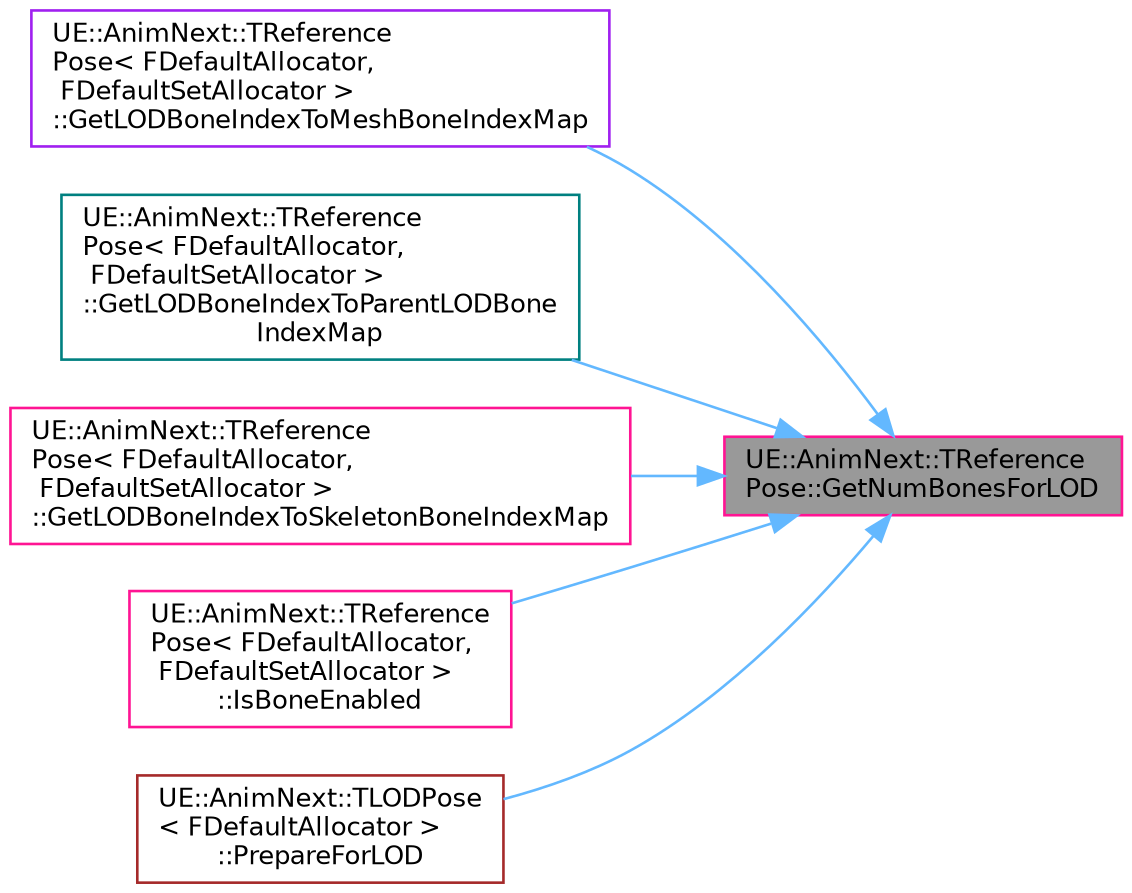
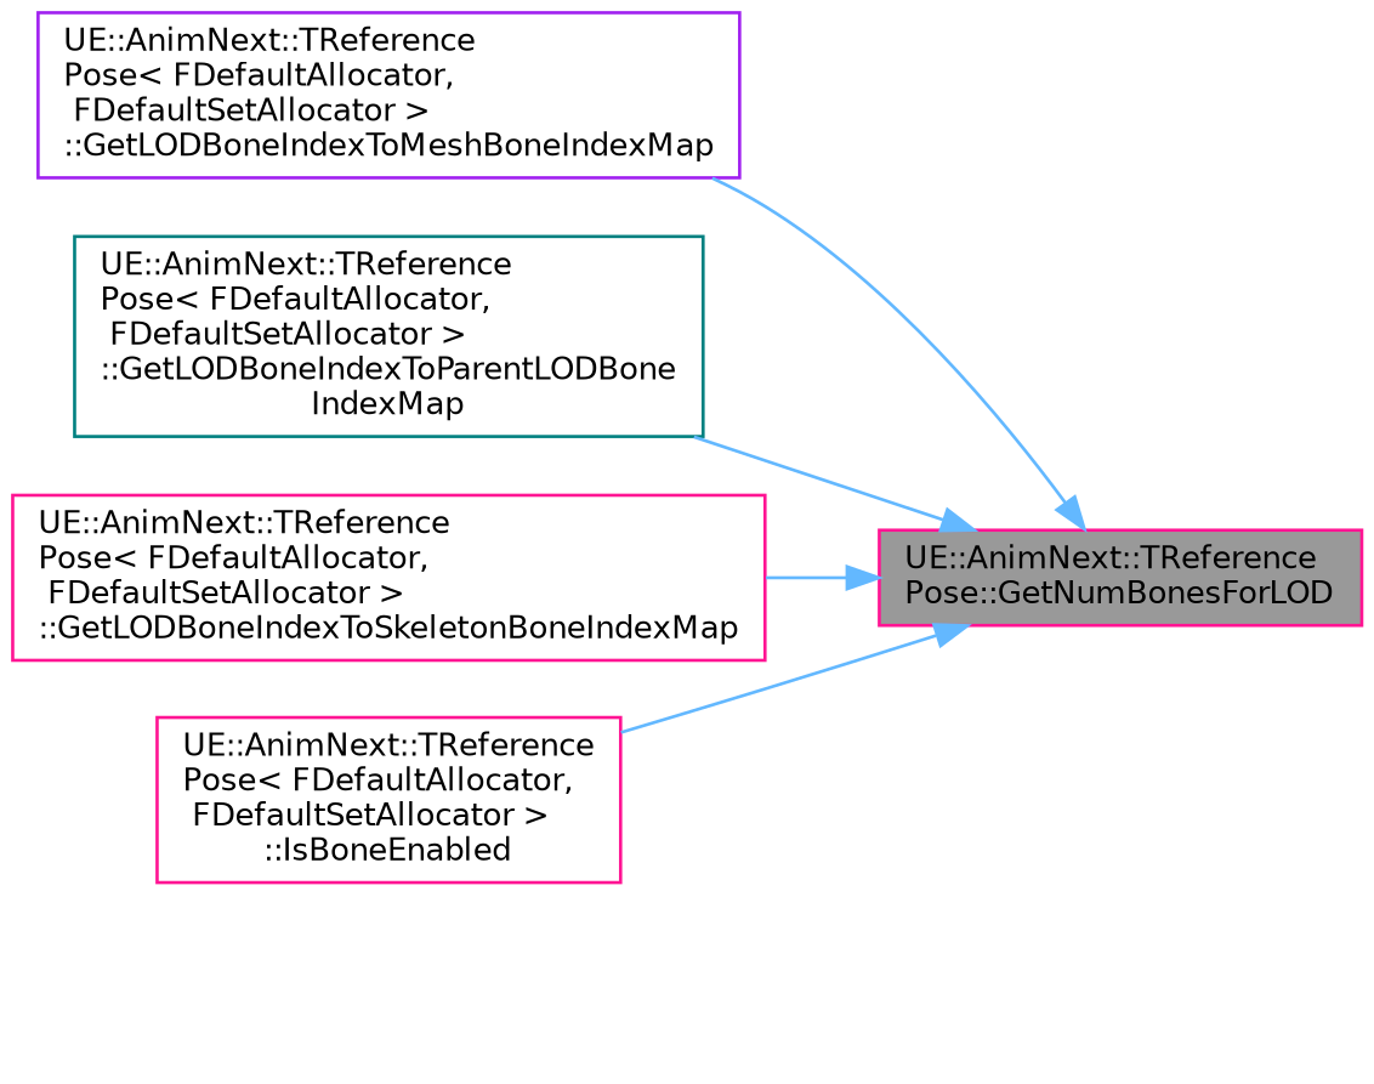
  digraph {
    rankdir=RL
    node [color=deeppink fillcolor=white fontname=Helvetica fontsize=10 shape=box style=filled]
    edge [color=steelblue1 dir=back fontname=Helvetica fontsize=10 labelfontname=Helvetica labelfontsize=10 style=solid]
    n1 [fillcolor=grey60 fontcolor=black height=0.2 label="UE::AnimNext::TReference\lPose::GetNumBonesForLOD" width=0.4]
    n2 [color=purple height=0.2 label="UE::AnimNext::TReference\lPose\< FDefaultAllocator,\l FDefaultSetAllocator \>\l::GetLODBoneIndexToMeshBoneIndexMap" width=0.4]
    n3 [color=teal height=0.2 label="UE::AnimNext::TReference\lPose\< FDefaultAllocator,\l FDefaultSetAllocator \>\l::GetLODBoneIndexToParentLODBone\lIndexMap" width=0.4]
    n4 [height=0.2 label="UE::AnimNext::TReference\lPose\< FDefaultAllocator,\l FDefaultSetAllocator \>\l::GetLODBoneIndexToSkeletonBoneIndexMap" width=0.4]
    n5 [height=0.2 label="UE::AnimNext::TReference\lPose\< FDefaultAllocator,\l FDefaultSetAllocator \>\l::IsBoneEnabled" width=0.4]
-   n6 [color=brown height=0.2 label="UE::AnimNext::TLODPose\l\< FDefaultAllocator \>\l::PrepareForLOD" width=0.4]
    n1 -> n2
    n1 -> n3
    n1 -> n4
    n1 -> n5
-   n1 -> n6
  }
